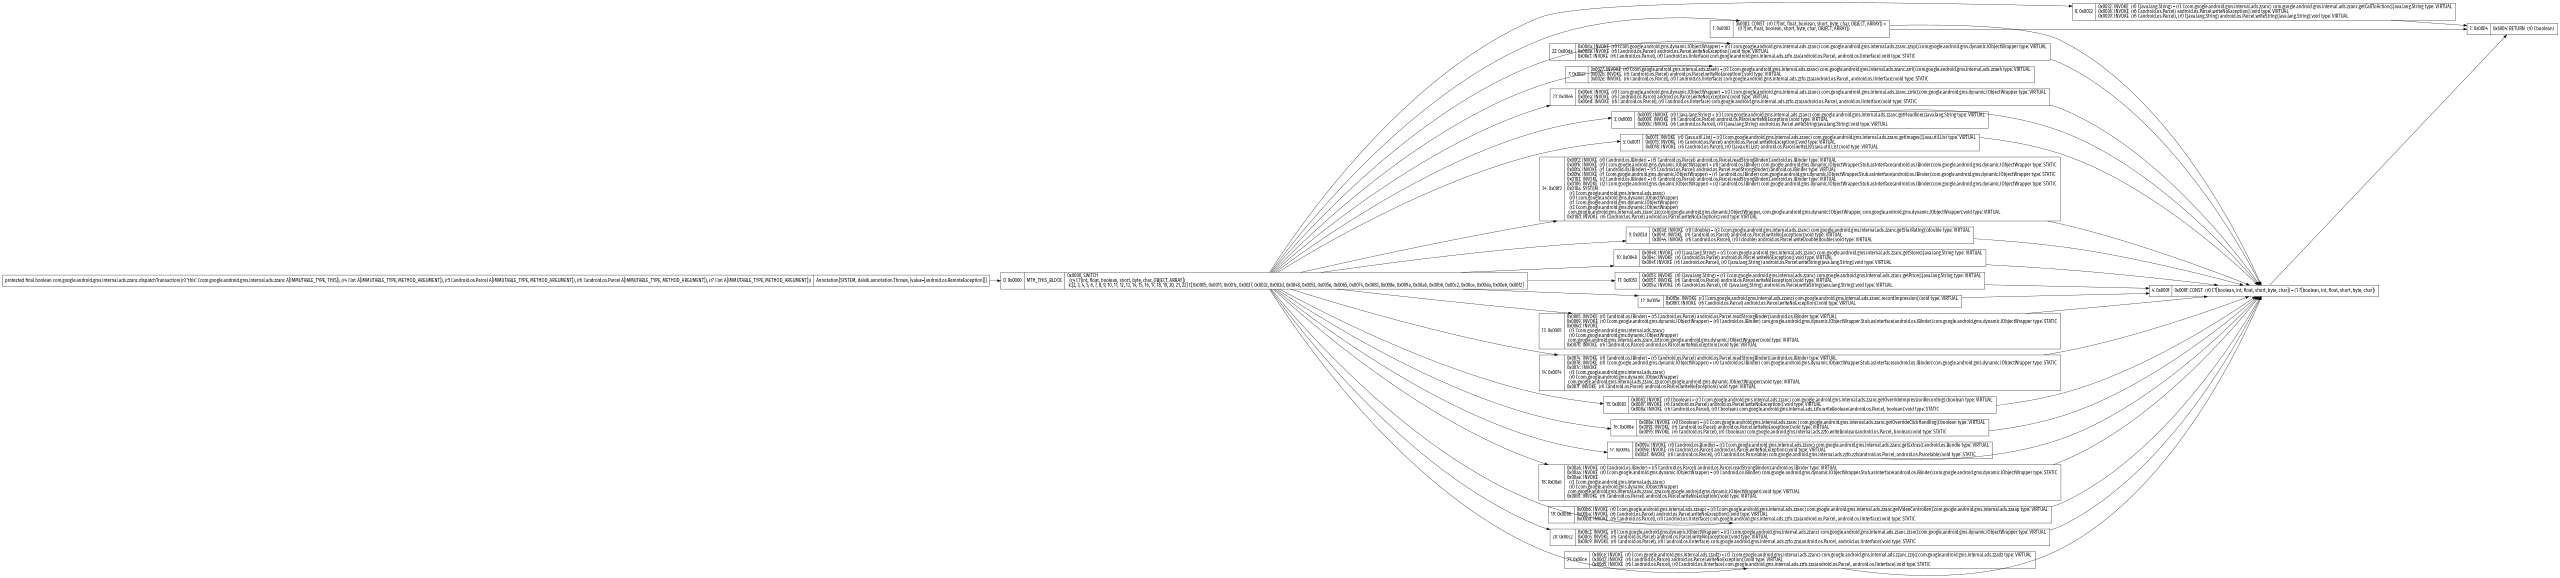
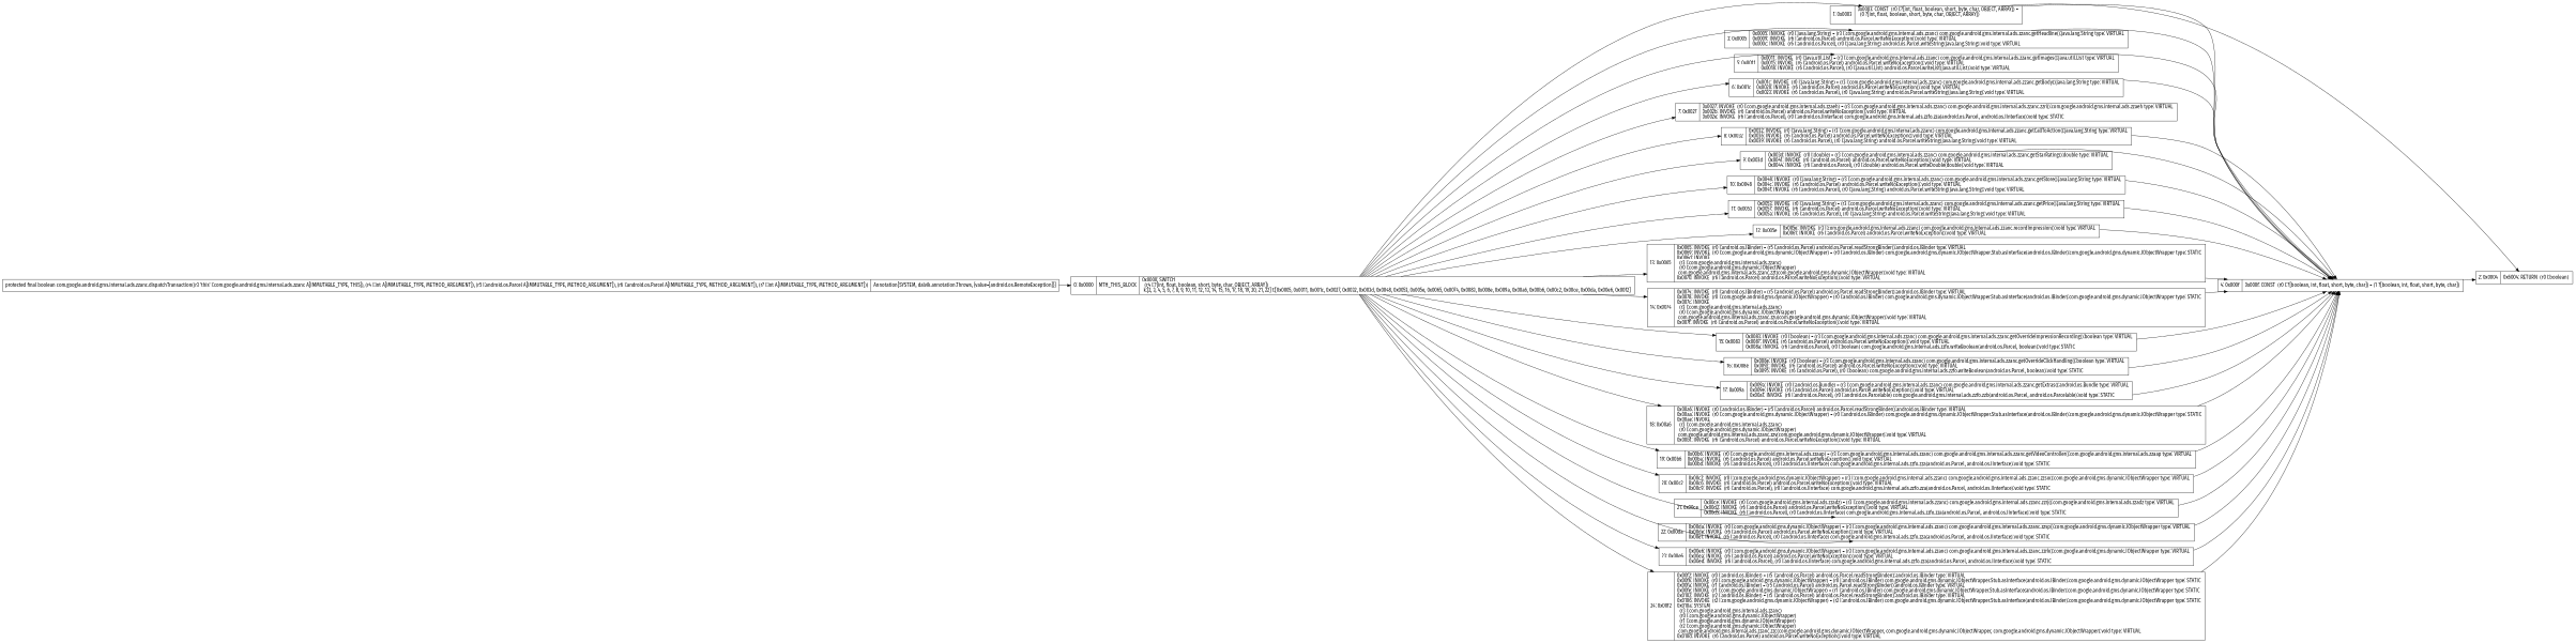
  digraph {
    fontname="Fira Sans"
    rankdir=LR
    node [fontname="Fira Sans" shape=record]
    edge [fontname="Fira Sans"]
    n1 [label="{0\:\ 0x0000|MTH_THIS_BLOCK\l|0x0000: SWITCH  \l  (r4 I:?[int, float, boolean, short, byte, char, OBJECT, ARRAY])\l k:[2, 3, 4, 5, 6, 7, 8, 9, 10, 11, 12, 13, 14, 15, 16, 17, 18, 19, 20, 21, 22] t:[0x0005, 0x0011, 0x001c, 0x0027, 0x0032, 0x003d, 0x0048, 0x0053, 0x005e, 0x0065, 0x0074, 0x0083, 0x008e, 0x009a, 0x00a6, 0x00b6, 0x00c2, 0x00ce, 0x00da, 0x00e6, 0x00f2] \l}"]
    n2 [label="{1\:\ 0x0003|0x0003: CONST  (r0 I:?[int, float, boolean, short, byte, char, OBJECT, ARRAY]) = \l  (0 ?[int, float, boolean, short, byte, char, OBJECT, ARRAY])\l \l}"]
    n3 [label="{3\:\ 0x0005|0x0005: INVOKE  (r0 I:java.lang.String) = (r3 I:com.google.android.gms.internal.ads.zzanc) com.google.android.gms.internal.ads.zzanc.getHeadline():java.lang.String type: VIRTUAL \l0x0009: INVOKE  (r6 I:android.os.Parcel) android.os.Parcel.writeNoException():void type: VIRTUAL \l0x000c: INVOKE  (r6 I:android.os.Parcel), (r0 I:java.lang.String) android.os.Parcel.writeString(java.lang.String):void type: VIRTUAL \l}"]
    n4 [label="{5\:\ 0x0011|0x0011: INVOKE  (r0 I:java.util.List) = (r3 I:com.google.android.gms.internal.ads.zzanc) com.google.android.gms.internal.ads.zzanc.getImages():java.util.List type: VIRTUAL \l0x0015: INVOKE  (r6 I:android.os.Parcel) android.os.Parcel.writeNoException():void type: VIRTUAL \l0x0018: INVOKE  (r6 I:android.os.Parcel), (r0 I:java.util.List) android.os.Parcel.writeList(java.util.List):void type: VIRTUAL \l}"]
+   n5 [label="{6\:\ 0x001c|0x001c: INVOKE  (r0 I:java.lang.String) = (r3 I:com.google.android.gms.internal.ads.zzanc) com.google.android.gms.internal.ads.zzanc.getBody():java.lang.String type: VIRTUAL \l0x0020: INVOKE  (r6 I:android.os.Parcel) android.os.Parcel.writeNoException():void type: VIRTUAL \l0x0023: INVOKE  (r6 I:android.os.Parcel), (r0 I:java.lang.String) android.os.Parcel.writeString(java.lang.String):void type: VIRTUAL \l}"]
    n6 [label="{7\:\ 0x0027|0x0027: INVOKE  (r0 I:com.google.android.gms.internal.ads.zzaeh) = (r3 I:com.google.android.gms.internal.ads.zzanc) com.google.android.gms.internal.ads.zzanc.zzri():com.google.android.gms.internal.ads.zzaeh type: VIRTUAL \l0x002b: INVOKE  (r6 I:android.os.Parcel) android.os.Parcel.writeNoException():void type: VIRTUAL \l0x002e: INVOKE  (r6 I:android.os.Parcel), (r0 I:android.os.IInterface) com.google.android.gms.internal.ads.zzfo.zza(android.os.Parcel, android.os.IInterface):void type: STATIC \l}"]
    n7 [label="{8\:\ 0x0032|0x0032: INVOKE  (r0 I:java.lang.String) = (r3 I:com.google.android.gms.internal.ads.zzanc) com.google.android.gms.internal.ads.zzanc.getCallToAction():java.lang.String type: VIRTUAL \l0x0036: INVOKE  (r6 I:android.os.Parcel) android.os.Parcel.writeNoException():void type: VIRTUAL \l0x0039: INVOKE  (r6 I:android.os.Parcel), (r0 I:java.lang.String) android.os.Parcel.writeString(java.lang.String):void type: VIRTUAL \l}"]
    n8 [label="{9\:\ 0x003d|0x003d: INVOKE  (r0 I:double) = (r3 I:com.google.android.gms.internal.ads.zzanc) com.google.android.gms.internal.ads.zzanc.getStarRating():double type: VIRTUAL \l0x0041: INVOKE  (r6 I:android.os.Parcel) android.os.Parcel.writeNoException():void type: VIRTUAL \l0x0044: INVOKE  (r6 I:android.os.Parcel), (r0 I:double) android.os.Parcel.writeDouble(double):void type: VIRTUAL \l}"]
    n9 [label="{10\:\ 0x0048|0x0048: INVOKE  (r0 I:java.lang.String) = (r3 I:com.google.android.gms.internal.ads.zzanc) com.google.android.gms.internal.ads.zzanc.getStore():java.lang.String type: VIRTUAL \l0x004c: INVOKE  (r6 I:android.os.Parcel) android.os.Parcel.writeNoException():void type: VIRTUAL \l0x004f: INVOKE  (r6 I:android.os.Parcel), (r0 I:java.lang.String) android.os.Parcel.writeString(java.lang.String):void type: VIRTUAL \l}"]
    n10 [label="{11\:\ 0x0053|0x0053: INVOKE  (r0 I:java.lang.String) = (r3 I:com.google.android.gms.internal.ads.zzanc) com.google.android.gms.internal.ads.zzanc.getPrice():java.lang.String type: VIRTUAL \l0x0057: INVOKE  (r6 I:android.os.Parcel) android.os.Parcel.writeNoException():void type: VIRTUAL \l0x005a: INVOKE  (r6 I:android.os.Parcel), (r0 I:java.lang.String) android.os.Parcel.writeString(java.lang.String):void type: VIRTUAL \l}"]
    n11 [label="{12\:\ 0x005e|0x005e: INVOKE  (r3 I:com.google.android.gms.internal.ads.zzanc) com.google.android.gms.internal.ads.zzanc.recordImpression():void type: VIRTUAL \l0x0061: INVOKE  (r6 I:android.os.Parcel) android.os.Parcel.writeNoException():void type: VIRTUAL \l}"]
    n12 [label="{13\:\ 0x0065|0x0065: INVOKE  (r0 I:android.os.IBinder) = (r5 I:android.os.Parcel) android.os.Parcel.readStrongBinder():android.os.IBinder type: VIRTUAL \l0x0069: INVOKE  (r0 I:com.google.android.gms.dynamic.IObjectWrapper) = (r0 I:android.os.IBinder) com.google.android.gms.dynamic.IObjectWrapper.Stub.asInterface(android.os.IBinder):com.google.android.gms.dynamic.IObjectWrapper type: STATIC \l0x006d: INVOKE  \l  (r3 I:com.google.android.gms.internal.ads.zzanc)\l  (r0 I:com.google.android.gms.dynamic.IObjectWrapper)\l com.google.android.gms.internal.ads.zzanc.zzt(com.google.android.gms.dynamic.IObjectWrapper):void type: VIRTUAL \l0x0070: INVOKE  (r6 I:android.os.Parcel) android.os.Parcel.writeNoException():void type: VIRTUAL \l}"]
    n13 [label="{14\:\ 0x0074|0x0074: INVOKE  (r0 I:android.os.IBinder) = (r5 I:android.os.Parcel) android.os.Parcel.readStrongBinder():android.os.IBinder type: VIRTUAL \l0x0078: INVOKE  (r0 I:com.google.android.gms.dynamic.IObjectWrapper) = (r0 I:android.os.IBinder) com.google.android.gms.dynamic.IObjectWrapper.Stub.asInterface(android.os.IBinder):com.google.android.gms.dynamic.IObjectWrapper type: STATIC \l0x007c: INVOKE  \l  (r3 I:com.google.android.gms.internal.ads.zzanc)\l  (r0 I:com.google.android.gms.dynamic.IObjectWrapper)\l com.google.android.gms.internal.ads.zzanc.zzu(com.google.android.gms.dynamic.IObjectWrapper):void type: VIRTUAL \l0x007f: INVOKE  (r6 I:android.os.Parcel) android.os.Parcel.writeNoException():void type: VIRTUAL \l}"]
    n14 [label="{15\:\ 0x0083|0x0083: INVOKE  (r0 I:boolean) = (r3 I:com.google.android.gms.internal.ads.zzanc) com.google.android.gms.internal.ads.zzanc.getOverrideImpressionRecording():boolean type: VIRTUAL \l0x0087: INVOKE  (r6 I:android.os.Parcel) android.os.Parcel.writeNoException():void type: VIRTUAL \l0x008a: INVOKE  (r6 I:android.os.Parcel), (r0 I:boolean) com.google.android.gms.internal.ads.zzfo.writeBoolean(android.os.Parcel, boolean):void type: STATIC \l}"]
    n15 [label="{16\:\ 0x008e|0x008e: INVOKE  (r0 I:boolean) = (r3 I:com.google.android.gms.internal.ads.zzanc) com.google.android.gms.internal.ads.zzanc.getOverrideClickHandling():boolean type: VIRTUAL \l0x0092: INVOKE  (r6 I:android.os.Parcel) android.os.Parcel.writeNoException():void type: VIRTUAL \l0x0095: INVOKE  (r6 I:android.os.Parcel), (r0 I:boolean) com.google.android.gms.internal.ads.zzfo.writeBoolean(android.os.Parcel, boolean):void type: STATIC \l}"]
    n16 [label="{17\:\ 0x009a|0x009a: INVOKE  (r0 I:android.os.Bundle) = (r3 I:com.google.android.gms.internal.ads.zzanc) com.google.android.gms.internal.ads.zzanc.getExtras():android.os.Bundle type: VIRTUAL \l0x009e: INVOKE  (r6 I:android.os.Parcel) android.os.Parcel.writeNoException():void type: VIRTUAL \l0x00a1: INVOKE  (r6 I:android.os.Parcel), (r0 I:android.os.Parcelable) com.google.android.gms.internal.ads.zzfo.zzb(android.os.Parcel, android.os.Parcelable):void type: STATIC \l}"]
    n17 [label="{18\:\ 0x00a6|0x00a6: INVOKE  (r0 I:android.os.IBinder) = (r5 I:android.os.Parcel) android.os.Parcel.readStrongBinder():android.os.IBinder type: VIRTUAL \l0x00aa: INVOKE  (r0 I:com.google.android.gms.dynamic.IObjectWrapper) = (r0 I:android.os.IBinder) com.google.android.gms.dynamic.IObjectWrapper.Stub.asInterface(android.os.IBinder):com.google.android.gms.dynamic.IObjectWrapper type: STATIC \l0x00ae: INVOKE  \l  (r3 I:com.google.android.gms.internal.ads.zzanc)\l  (r0 I:com.google.android.gms.dynamic.IObjectWrapper)\l com.google.android.gms.internal.ads.zzanc.zzv(com.google.android.gms.dynamic.IObjectWrapper):void type: VIRTUAL \l0x00b1: INVOKE  (r6 I:android.os.Parcel) android.os.Parcel.writeNoException():void type: VIRTUAL \l}"]
    n18 [label="{19\:\ 0x00b6|0x00b6: INVOKE  (r0 I:com.google.android.gms.internal.ads.zzaap) = (r3 I:com.google.android.gms.internal.ads.zzanc) com.google.android.gms.internal.ads.zzanc.getVideoController():com.google.android.gms.internal.ads.zzaap type: VIRTUAL \l0x00ba: INVOKE  (r6 I:android.os.Parcel) android.os.Parcel.writeNoException():void type: VIRTUAL \l0x00bd: INVOKE  (r6 I:android.os.Parcel), (r0 I:android.os.IInterface) com.google.android.gms.internal.ads.zzfo.zza(android.os.Parcel, android.os.IInterface):void type: STATIC \l}"]
    n19 [label="{20\:\ 0x00c2|0x00c2: INVOKE  (r0 I:com.google.android.gms.dynamic.IObjectWrapper) = (r3 I:com.google.android.gms.internal.ads.zzanc) com.google.android.gms.internal.ads.zzanc.zzso():com.google.android.gms.dynamic.IObjectWrapper type: VIRTUAL \l0x00c6: INVOKE  (r6 I:android.os.Parcel) android.os.Parcel.writeNoException():void type: VIRTUAL \l0x00c9: INVOKE  (r6 I:android.os.Parcel), (r0 I:android.os.IInterface) com.google.android.gms.internal.ads.zzfo.zza(android.os.Parcel, android.os.IInterface):void type: STATIC \l}"]
    n20 [label="{21\:\ 0x00ce|0x00ce: INVOKE  (r0 I:com.google.android.gms.internal.ads.zzadz) = (r3 I:com.google.android.gms.internal.ads.zzanc) com.google.android.gms.internal.ads.zzanc.zzrj():com.google.android.gms.internal.ads.zzadz type: VIRTUAL \l0x00d2: INVOKE  (r6 I:android.os.Parcel) android.os.Parcel.writeNoException():void type: VIRTUAL \l0x00d5: INVOKE  (r6 I:android.os.Parcel), (r0 I:android.os.IInterface) com.google.android.gms.internal.ads.zzfo.zza(android.os.Parcel, android.os.IInterface):void type: STATIC \l}"]
    n21 [label="{22\:\ 0x00da|0x00da: INVOKE  (r0 I:com.google.android.gms.dynamic.IObjectWrapper) = (r3 I:com.google.android.gms.internal.ads.zzanc) com.google.android.gms.internal.ads.zzanc.zzsp():com.google.android.gms.dynamic.IObjectWrapper type: VIRTUAL \l0x00de: INVOKE  (r6 I:android.os.Parcel) android.os.Parcel.writeNoException():void type: VIRTUAL \l0x00e1: INVOKE  (r6 I:android.os.Parcel), (r0 I:android.os.IInterface) com.google.android.gms.internal.ads.zzfo.zza(android.os.Parcel, android.os.IInterface):void type: STATIC \l}"]
    n22 [label="{23\:\ 0x00e6|0x00e6: INVOKE  (r0 I:com.google.android.gms.dynamic.IObjectWrapper) = (r3 I:com.google.android.gms.internal.ads.zzanc) com.google.android.gms.internal.ads.zzanc.zzrk():com.google.android.gms.dynamic.IObjectWrapper type: VIRTUAL \l0x00ea: INVOKE  (r6 I:android.os.Parcel) android.os.Parcel.writeNoException():void type: VIRTUAL \l0x00ed: INVOKE  (r6 I:android.os.Parcel), (r0 I:android.os.IInterface) com.google.android.gms.internal.ads.zzfo.zza(android.os.Parcel, android.os.IInterface):void type: STATIC \l}"]
    n23 [label="{24\:\ 0x00f2|0x00f2: INVOKE  (r0 I:android.os.IBinder) = (r5 I:android.os.Parcel) android.os.Parcel.readStrongBinder():android.os.IBinder type: VIRTUAL \l0x00f6: INVOKE  (r0 I:com.google.android.gms.dynamic.IObjectWrapper) = (r0 I:android.os.IBinder) com.google.android.gms.dynamic.IObjectWrapper.Stub.asInterface(android.os.IBinder):com.google.android.gms.dynamic.IObjectWrapper type: STATIC \l0x00fa: INVOKE  (r1 I:android.os.IBinder) = (r5 I:android.os.Parcel) android.os.Parcel.readStrongBinder():android.os.IBinder type: VIRTUAL \l0x00fe: INVOKE  (r1 I:com.google.android.gms.dynamic.IObjectWrapper) = (r1 I:android.os.IBinder) com.google.android.gms.dynamic.IObjectWrapper.Stub.asInterface(android.os.IBinder):com.google.android.gms.dynamic.IObjectWrapper type: STATIC \l0x0102: INVOKE  (r2 I:android.os.IBinder) = (r5 I:android.os.Parcel) android.os.Parcel.readStrongBinder():android.os.IBinder type: VIRTUAL \l0x0106: INVOKE  (r2 I:com.google.android.gms.dynamic.IObjectWrapper) = (r2 I:android.os.IBinder) com.google.android.gms.dynamic.IObjectWrapper.Stub.asInterface(android.os.IBinder):com.google.android.gms.dynamic.IObjectWrapper type: STATIC \l0x010a: SYSTEM  \l  (r3 I:com.google.android.gms.internal.ads.zzanc)\l  (r0 I:com.google.android.gms.dynamic.IObjectWrapper)\l  (r1 I:com.google.android.gms.dynamic.IObjectWrapper)\l  (r2 I:com.google.android.gms.dynamic.IObjectWrapper)\l com.google.android.gms.internal.ads.zzanc.zzc(com.google.android.gms.dynamic.IObjectWrapper, com.google.android.gms.dynamic.IObjectWrapper, com.google.android.gms.dynamic.IObjectWrapper):void type: VIRTUAL \l0x010d: INVOKE  (r6 I:android.os.Parcel) android.os.Parcel.writeNoException():void type: VIRTUAL \l}"]
    n24 [label="{2\:\ 0x0004|0x6004: RETURN  (r0 I:boolean) \l}"]
    n25 [label="{4\:\ 0x000f|0x000f: CONST  (r0 I:?[boolean, int, float, short, byte, char]) = (1 ?[boolean, int, float, short, byte, char]) \l}"]
    n26 [label="{protected final boolean com.google.android.gms.internal.ads.zzanc.dispatchTransaction((r3 'this' I:com.google.android.gms.internal.ads.zzanc A[IMMUTABLE_TYPE, THIS]), (r4 I:int A[IMMUTABLE_TYPE, METHOD_ARGUMENT]), (r5 I:android.os.Parcel A[IMMUTABLE_TYPE, METHOD_ARGUMENT]), (r6 I:android.os.Parcel A[IMMUTABLE_TYPE, METHOD_ARGUMENT]), (r7 I:int A[IMMUTABLE_TYPE, METHOD_ARGUMENT]))  | Annotation[SYSTEM, dalvik.annotation.Throws, \{value=[android.os.RemoteException]\}]\l}"]
    n1 -> n2
    n1 -> n3
    n1 -> n4
+   n1 -> n5
    n1 -> n6
    n1 -> n7
    n1 -> n8
    n1 -> n9
    n1 -> n10
    n1 -> n11
    n1 -> n12
    n1 -> n13
    n1 -> n14
    n1 -> n15
    n1 -> n16
    n1 -> n17
    n1 -> n18
    n1 -> n19
    n1 -> n20
    n1 -> n21
    n1 -> n22
    n1 -> n23
    n2 -> n24
    n2 -> n25
    n3 -> n25
    n4 -> n25
-   n7 -> n24
+   n5 -> n25
+   n7 -> n25
    n8 -> n25
    n9 -> n25
    n10 -> n25
    n11 -> n25
    n12 -> n25
    n13 -> n25
    n14 -> n25
    n15 -> n25
    n16 -> n25
    n17 -> n25
    n18 -> n25
    n19 -> n25
    n20 -> n25
    n21 -> n25
    n22 -> n25
    n23 -> n25
    n25 -> n24
    n26 -> n1
  }
